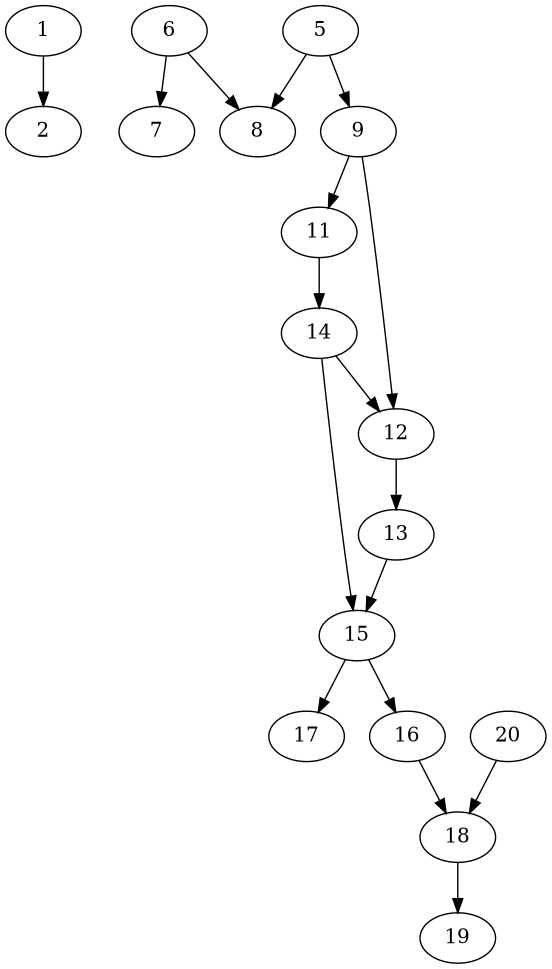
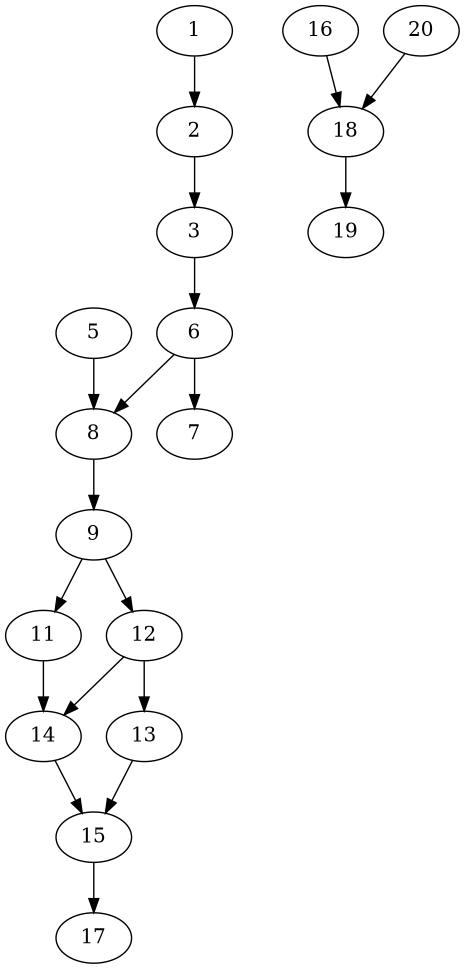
  digraph {
    node [alpha=0.11]
    1 [alpha=0.17 expect_size=8517632]
    2 [alpha=0.19 expect_size=19411968]
+   3 [alpha=0.03 expect_size=50940928]
    6 [alpha=0.15 expect_size=31651840]
    8 [alpha=0.01 expect_size=22523904]
    7 [alpha=0.01 expect_size=31780864]
    5 [alpha=0.06 expect_size=6848512]
    9 [alpha=0.12 expect_size=7447552]
    11 [alpha=0.14 expect_size=44221440]
    12 [alpha=0.19 expect_size=36569088]
    14 [expect_size=42714112]
    13 [alpha=0.10 expect_size=35144704]
    15 [alpha=0.04 expect_size=26522624]
    16 [alpha=0.04 expect_size=39498752]
    17 [expect_size=27592704]
    18 [expect_size=29286400]
    19 [alpha=0.02 expect_size=30971904]
    20 [alpha=0.06 expect_size=12432384]
    1 -> 2
+   2 -> 3
+   3 -> 6
    6 -> 8
    6 -> 7
-   5 -> 9
+   8 -> 9
    5 -> 8
    9 -> 11
    9 -> 12
    11 -> 14
-   14 -> 12
+   12 -> 14
    12 -> 13
    14 -> 15
    13 -> 15
-   15 -> 16
    15 -> 17
    16 -> 18
    18 -> 19
    20 -> 18
  }
